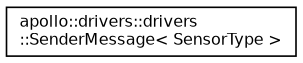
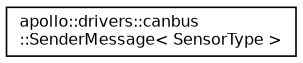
  digraph {
    rankdir=TB
-   n1 [color=black fillcolor=white fontname=Helvetica fontsize=10 height=0.2 label="apollo::drivers::drivers\l::SenderMessage\< SensorType \>" shape=record style=filled width=0.4]
+   n1 [color=black fillcolor=white fontname=Helvetica fontsize=10 height=0.2 label="apollo::drivers::canbus\l::SenderMessage\< SensorType \>" shape=record style=filled width=0.4]
  }
